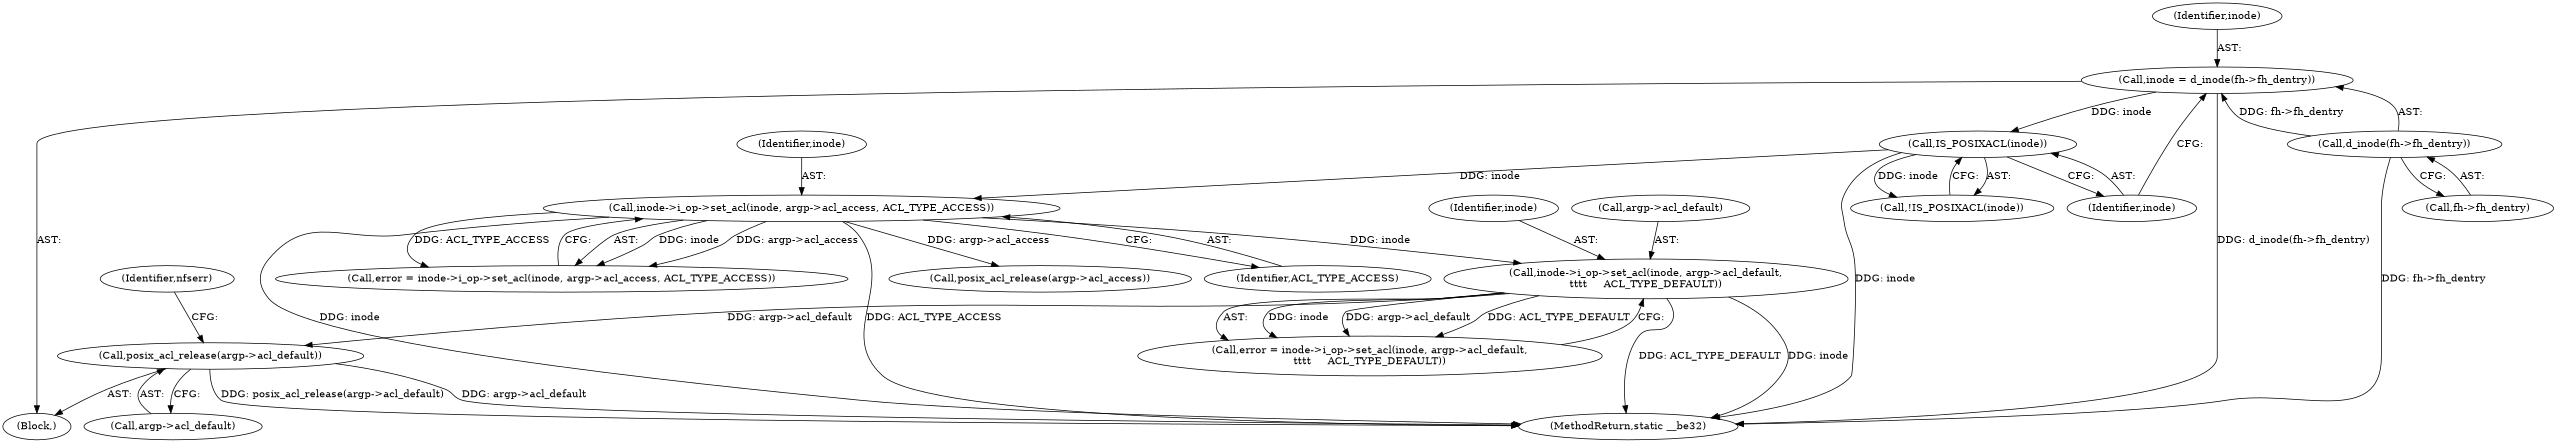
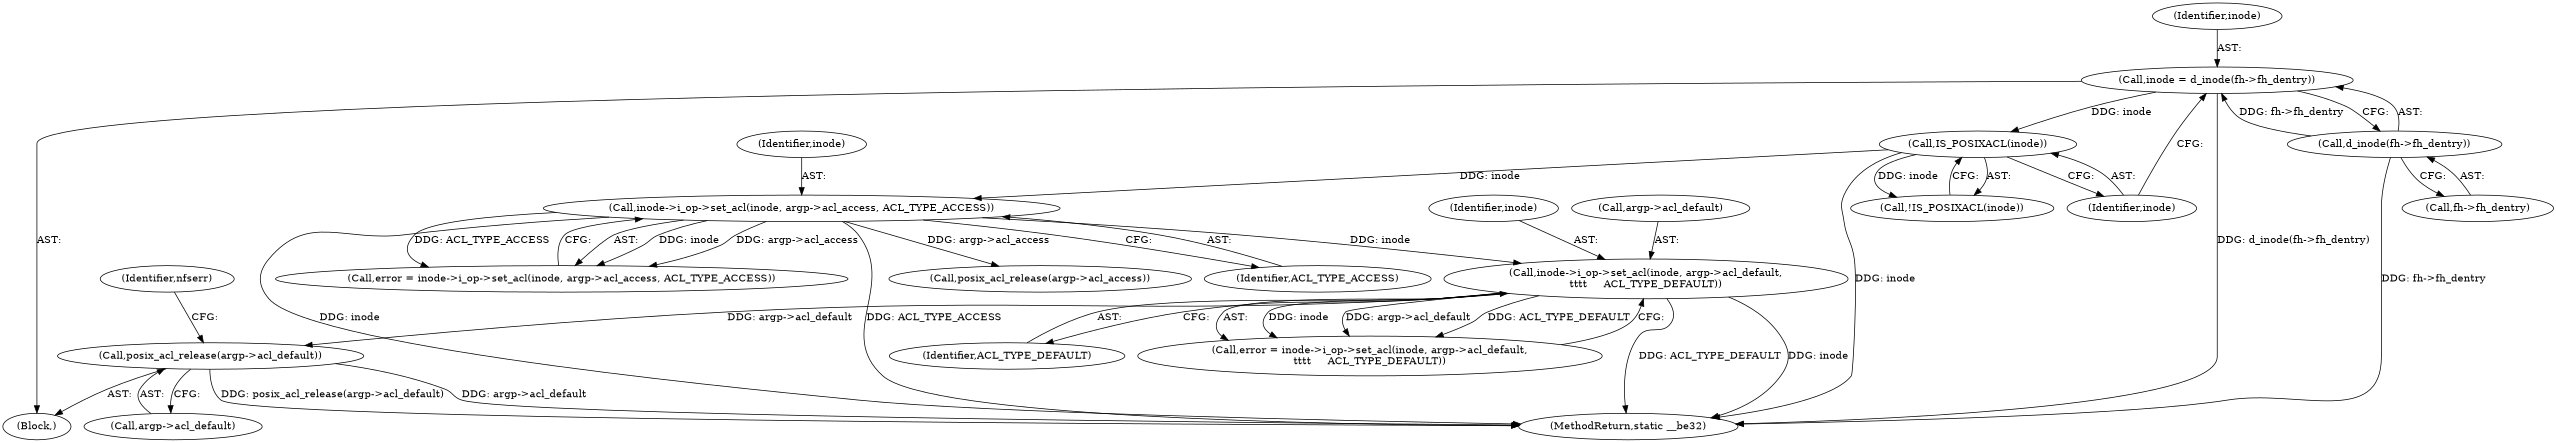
  digraph {
    n1 [label="(Call,posix_acl_release(argp->acl_default))"]
    n2 [label="(Block,)"]
    n3 [label="(MethodReturn,static __be32)"]
    n4 [label="(Call,argp->acl_default)"]
    n5 [label="(Call,inode->i_op->set_acl(inode, argp->acl_default,\n\t\t\t\t     ACL_TYPE_DEFAULT))"]
+   n6 [label="(Identifier,ACL_TYPE_DEFAULT)"]
    n7 [label="(Call,error = inode->i_op->set_acl(inode, argp->acl_default,\n\t\t\t\t     ACL_TYPE_DEFAULT))"]
    n8 [label="(Call,inode->i_op->set_acl(inode, argp->acl_access, ACL_TYPE_ACCESS))"]
    n9 [label="(Call,posix_acl_release(argp->acl_access))"]
    n10 [label="(Identifier,ACL_TYPE_ACCESS)"]
    n11 [label="(Call,error = inode->i_op->set_acl(inode, argp->acl_access, ACL_TYPE_ACCESS))"]
    n12 [label="(Call,IS_POSIXACL(inode))"]
    n13 [label="(Identifier,inode)"]
    n14 [label="(Call,!IS_POSIXACL(inode))"]
    n15 [label="(Call,inode = d_inode(fh->fh_dentry))"]
    n16 [label="(Call,d_inode(fh->fh_dentry))"]
    n17 [label="(Call,fh->fh_dentry)"]
    n18 [label="(Identifier,inode)"]
    n19 [label="(Identifier,nfserr)"]
    n20 [label="(Identifier,inode)"]
    n21 [label="(Call,argp->acl_default)"]
    n22 [label="(Identifier,inode)"]
    n1 -> n2 [label="AST: "]
    n1 -> n3 [label="DDG: posix_acl_release(argp->acl_default)"]
    n1 -> n3 [label="DDG: argp->acl_default"]
    n1 -> n4 [label="CFG: "]
    n4 -> n1 [label="AST: "]
    n5 -> n1 [label="DDG: argp->acl_default"]
    n5 -> n3 [label="DDG: ACL_TYPE_DEFAULT"]
    n5 -> n3 [label="DDG: inode"]
+   n5 -> n6 [label="CFG: "]
    n5 -> n7 [label="AST: "]
    n5 -> n7 [label="DDG: inode"]
    n5 -> n7 [label="DDG: argp->acl_default"]
    n5 -> n7 [label="DDG: ACL_TYPE_DEFAULT"]
+   n6 -> n5 [label="AST: "]
    n7 -> n5 [label="CFG: "]
    n8 -> n3 [label="DDG: inode"]
    n8 -> n3 [label="DDG: ACL_TYPE_ACCESS"]
    n8 -> n5 [label="DDG: inode"]
    n8 -> n9 [label="DDG: argp->acl_access"]
    n8 -> n10 [label="CFG: "]
    n8 -> n11 [label="AST: "]
    n8 -> n11 [label="DDG: inode"]
    n8 -> n11 [label="DDG: argp->acl_access"]
    n8 -> n11 [label="DDG: ACL_TYPE_ACCESS"]
    n10 -> n8 [label="AST: "]
    n11 -> n8 [label="CFG: "]
    n12 -> n3 [label="DDG: inode"]
    n12 -> n8 [label="DDG: inode"]
    n12 -> n13 [label="CFG: "]
    n12 -> n14 [label="AST: "]
    n12 -> n14 [label="DDG: inode"]
    n13 -> n12 [label="AST: "]
    n13 -> n15 [label="CFG: "]
    n14 -> n12 [label="CFG: "]
    n15 -> n2 [label="AST: "]
    n15 -> n3 [label="DDG: d_inode(fh->fh_dentry)"]
    n15 -> n12 [label="DDG: inode"]
+   n15 -> n16 [label="CFG: "]
    n16 -> n3 [label="DDG: fh->fh_dentry"]
    n16 -> n15 [label="AST: "]
    n16 -> n15 [label="DDG: fh->fh_dentry"]
    n16 -> n17 [label="CFG: "]
    n17 -> n16 [label="AST: "]
    n18 -> n15 [label="AST: "]
    n19 -> n1 [label="CFG: "]
    n20 -> n5 [label="AST: "]
    n21 -> n5 [label="AST: "]
    n22 -> n8 [label="AST: "]
  }
